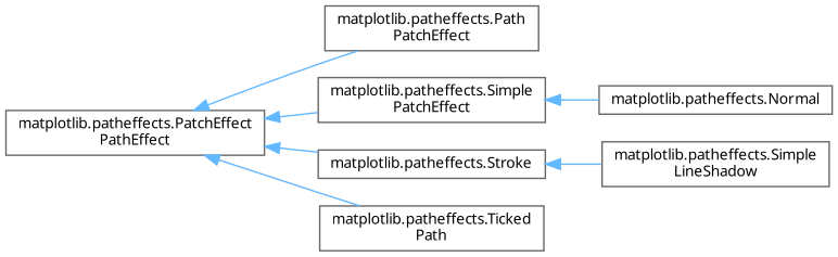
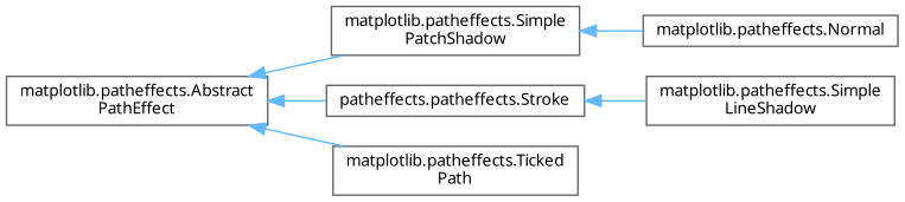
  digraph {
    fontname="Noto Sans"
    rankdir=LR
    node [color=grey40 fillcolor=white fontname="Noto Sans" fontsize=10 shape=box style=filled]
    edge [color=steelblue1 dir=back fontname="Noto Sans" fontsize=10 labelfontname=Helvetica labelfontsize=10 style=solid]
-   n1 [height=0.2 label="matplotlib.patheffects.PatchEffect\lPathEffect" width=0.4]
-   n2 [height=0.2 label="matplotlib.patheffects.Path\lPatchEffect" width=0.4]
-   n3 [height=0.2 label="matplotlib.patheffects.Simple\lPatchEffect" width=0.4]
-   n4 [height=0.2 label="matplotlib.patheffects.Stroke" width=0.4]
+   n1 [height=0.2 label="matplotlib.patheffects.Abstract\lPathEffect" width=0.4]
+   n3 [height=0.2 label="matplotlib.patheffects.Simple\lPatchShadow" width=0.4]
+   n4 [height=0.2 label="patheffects.patheffects.Stroke" width=0.4]
    n5 [height=0.2 label="matplotlib.patheffects.Ticked\lPath" width=0.4]
    n6 [height=0.2 label="matplotlib.patheffects.Normal" width=0.4]
    n7 [height=0.2 label="matplotlib.patheffects.Simple\lLineShadow" width=0.4]
-   n1 -> n2
    n1 -> n3
    n1 -> n4
    n1 -> n5
    n3 -> n6
    n4 -> n7
  }
